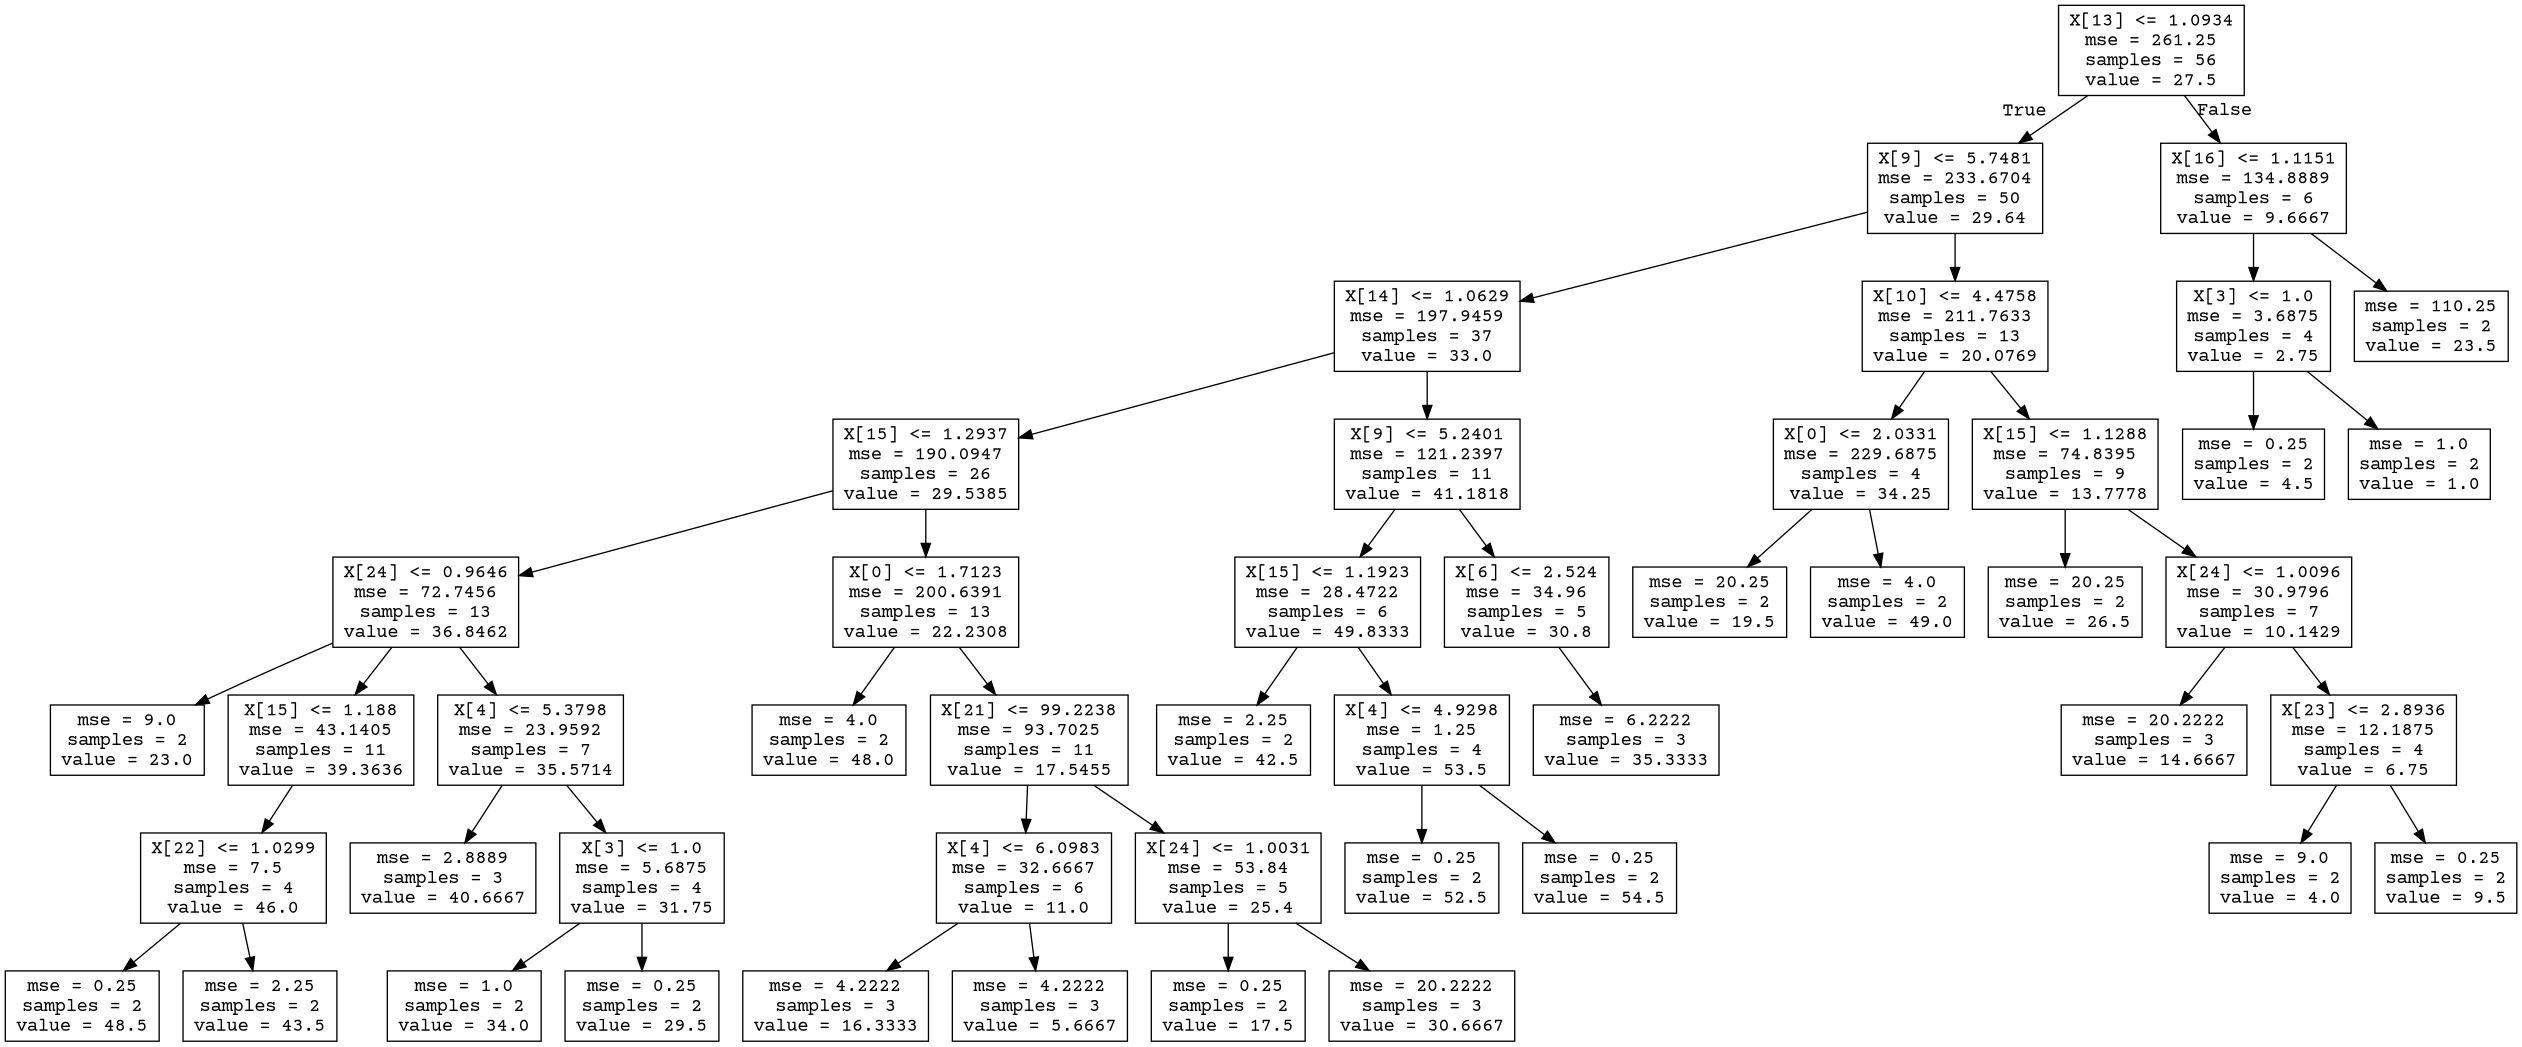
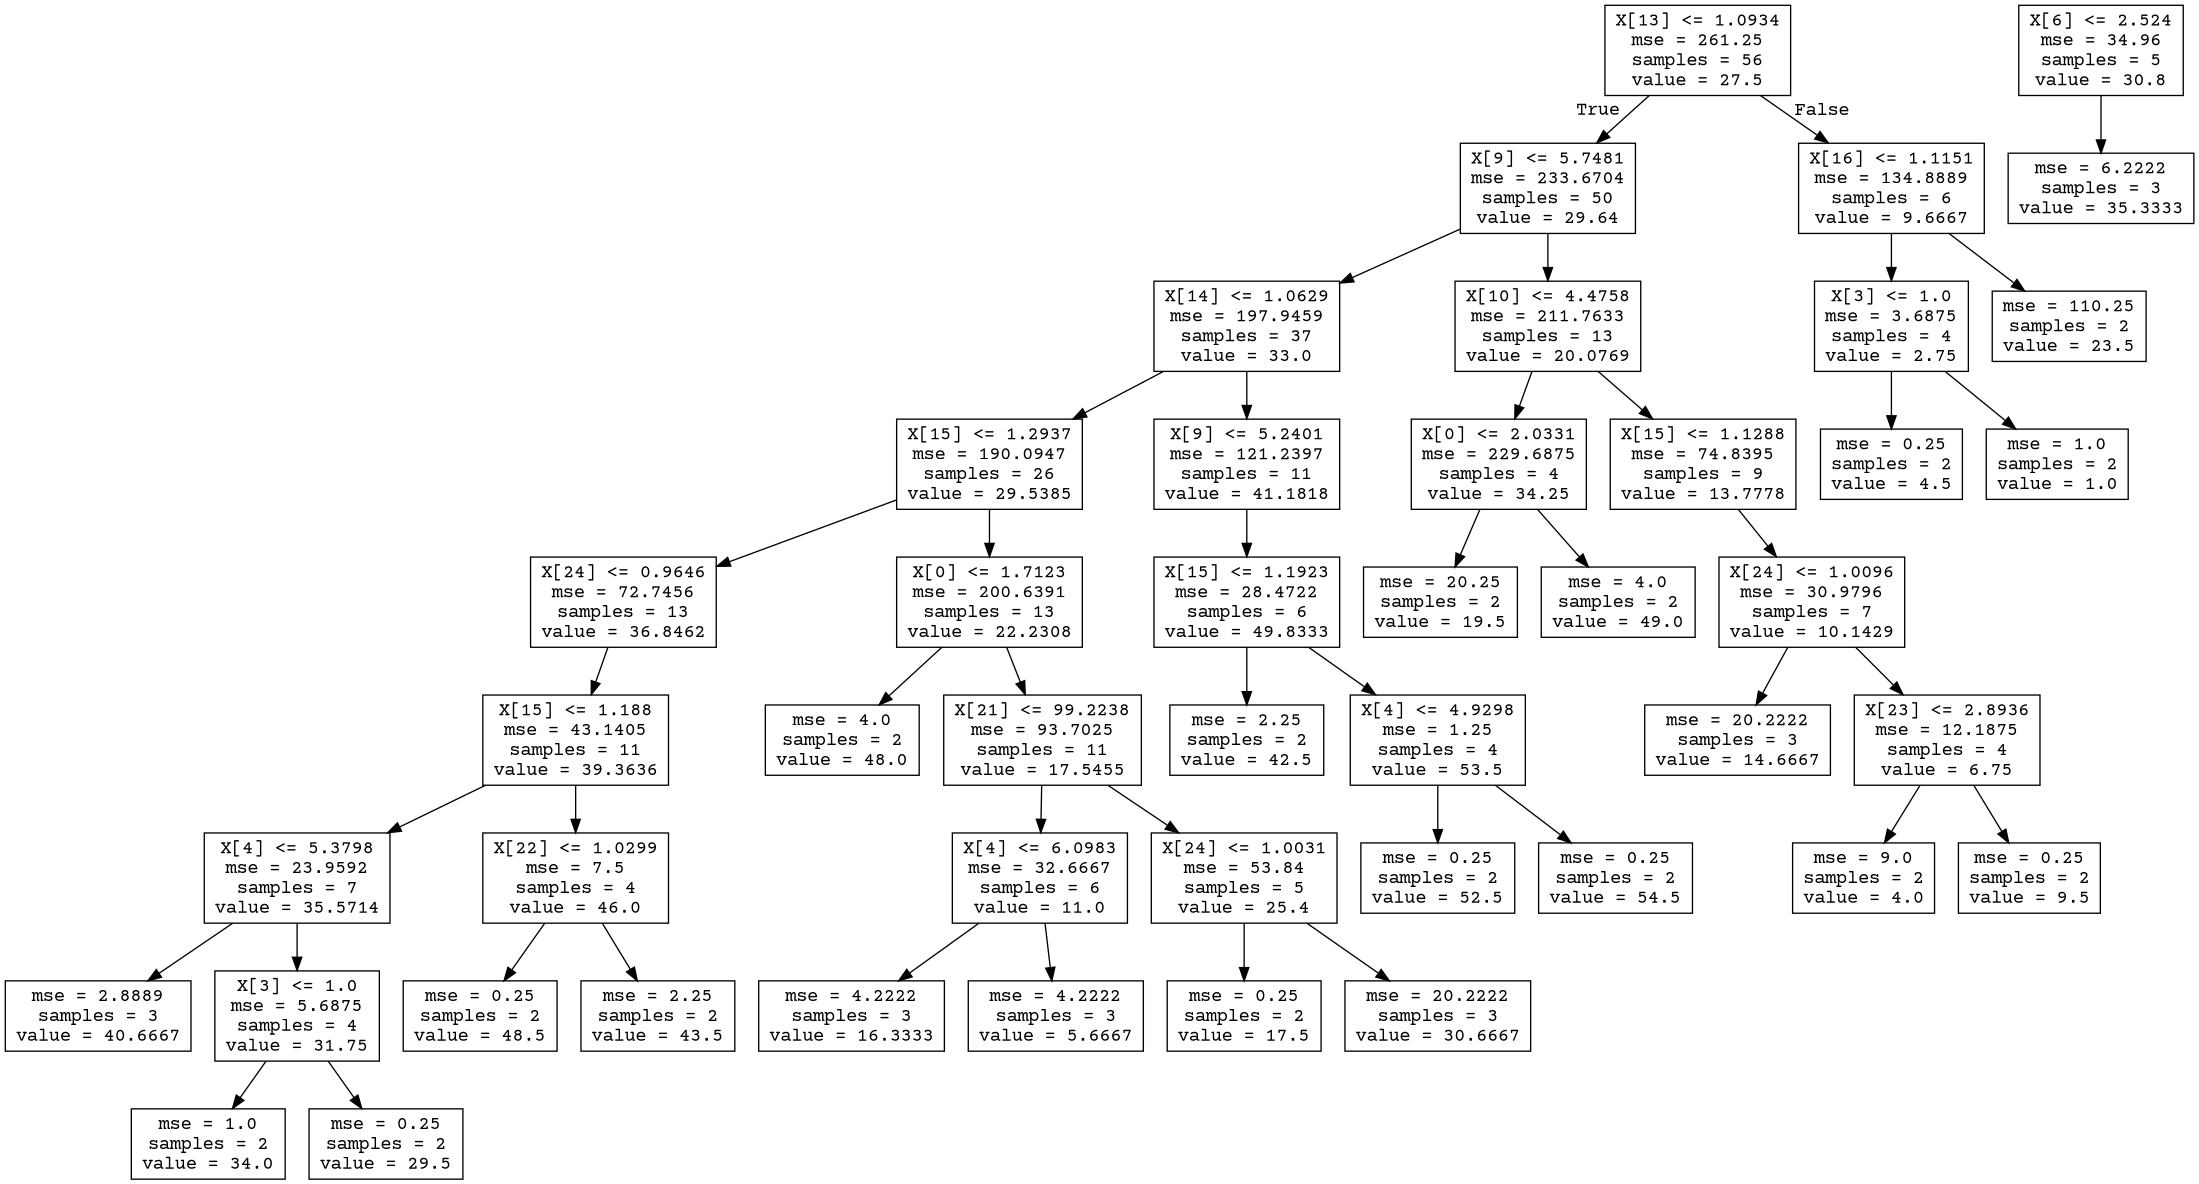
  digraph {
    fontname="Courier Prime"
    node [fontname="Courier Prime" shape=box]
    edge [fontname="Courier Prime"]
    n1 [label="X[13] <= 1.0934\nmse = 261.25\nsamples = 56\nvalue = 27.5"]
    n2 [label="X[9] <= 5.7481\nmse = 233.6704\nsamples = 50\nvalue = 29.64"]
    n3 [label="X[16] <= 1.1151\nmse = 134.8889\nsamples = 6\nvalue = 9.6667"]
    n4 [label="X[14] <= 1.0629\nmse = 197.9459\nsamples = 37\nvalue = 33.0"]
    n5 [label="X[10] <= 4.4758\nmse = 211.7633\nsamples = 13\nvalue = 20.0769"]
    n6 [label="X[3] <= 1.0\nmse = 3.6875\nsamples = 4\nvalue = 2.75"]
    n7 [label="mse = 110.25\nsamples = 2\nvalue = 23.5"]
    n8 [label="X[15] <= 1.2937\nmse = 190.0947\nsamples = 26\nvalue = 29.5385"]
    n9 [label="X[9] <= 5.2401\nmse = 121.2397\nsamples = 11\nvalue = 41.1818"]
    n10 [label="X[0] <= 2.0331\nmse = 229.6875\nsamples = 4\nvalue = 34.25"]
    n11 [label="X[15] <= 1.1288\nmse = 74.8395\nsamples = 9\nvalue = 13.7778"]
    n12 [label="X[24] <= 0.9646\nmse = 72.7456\nsamples = 13\nvalue = 36.8462"]
    n13 [label="X[0] <= 1.7123\nmse = 200.6391\nsamples = 13\nvalue = 22.2308"]
    n14 [label="X[15] <= 1.1923\nmse = 28.4722\nsamples = 6\nvalue = 49.8333"]
    n15 [label="X[6] <= 2.524\nmse = 34.96\nsamples = 5\nvalue = 30.8"]
-   n16 [label="mse = 9.0\nsamples = 2\nvalue = 23.0"]
    n17 [label="X[15] <= 1.188\nmse = 43.1405\nsamples = 11\nvalue = 39.3636"]
    n18 [label="mse = 4.0\nsamples = 2\nvalue = 48.0"]
    n19 [label="X[21] <= 99.2238\nmse = 93.7025\nsamples = 11\nvalue = 17.5455"]
    n20 [label="X[4] <= 5.3798\nmse = 23.9592\nsamples = 7\nvalue = 35.5714"]
    n21 [label="X[22] <= 1.0299\nmse = 7.5\nsamples = 4\nvalue = 46.0"]
    n22 [label="mse = 2.8889\nsamples = 3\nvalue = 40.6667"]
    n23 [label="X[3] <= 1.0\nmse = 5.6875\nsamples = 4\nvalue = 31.75"]
    n24 [label="mse = 0.25\nsamples = 2\nvalue = 48.5"]
    n25 [label="mse = 2.25\nsamples = 2\nvalue = 43.5"]
    n26 [label="mse = 1.0\nsamples = 2\nvalue = 34.0"]
    n27 [label="mse = 0.25\nsamples = 2\nvalue = 29.5"]
    n28 [label="X[4] <= 6.0983\nmse = 32.6667\nsamples = 6\nvalue = 11.0"]
    n29 [label="X[24] <= 1.0031\nmse = 53.84\nsamples = 5\nvalue = 25.4"]
    n30 [label="mse = 4.2222\nsamples = 3\nvalue = 16.3333"]
    n31 [label="mse = 4.2222\nsamples = 3\nvalue = 5.6667"]
    n32 [label="mse = 0.25\nsamples = 2\nvalue = 17.5"]
    n33 [label="mse = 20.2222\nsamples = 3\nvalue = 30.6667"]
    n34 [label="mse = 2.25\nsamples = 2\nvalue = 42.5"]
    n35 [label="X[4] <= 4.9298\nmse = 1.25\nsamples = 4\nvalue = 53.5"]
    n36 [label="mse = 6.2222\nsamples = 3\nvalue = 35.3333"]
    n37 [label="mse = 0.25\nsamples = 2\nvalue = 52.5"]
    n38 [label="mse = 0.25\nsamples = 2\nvalue = 54.5"]
    n39 [label="mse = 20.25\nsamples = 2\nvalue = 19.5"]
    n40 [label="mse = 4.0\nsamples = 2\nvalue = 49.0"]
-   n41 [label="mse = 20.25\nsamples = 2\nvalue = 26.5"]
    n42 [label="X[24] <= 1.0096\nmse = 30.9796\nsamples = 7\nvalue = 10.1429"]
    n43 [label="mse = 20.2222\nsamples = 3\nvalue = 14.6667"]
    n44 [label="X[23] <= 2.8936\nmse = 12.1875\nsamples = 4\nvalue = 6.75"]
    n45 [label="mse = 9.0\nsamples = 2\nvalue = 4.0"]
    n46 [label="mse = 0.25\nsamples = 2\nvalue = 9.5"]
    n47 [label="mse = 0.25\nsamples = 2\nvalue = 4.5"]
    n48 [label="mse = 1.0\nsamples = 2\nvalue = 1.0"]
    n1 -> n2 [headlabel=True labelangle=45 labeldistance=2.5]
    n1 -> n3 [headlabel=False labelangle=-45 labeldistance=2.5]
    n2 -> n4
    n2 -> n5
    n3 -> n6
    n3 -> n7
    n4 -> n8
    n4 -> n9
    n5 -> n10
    n5 -> n11
    n6 -> n47
    n6 -> n48
    n8 -> n12
    n8 -> n13
    n9 -> n14
-   n9 -> n15
    n10 -> n39
    n10 -> n40
-   n11 -> n41
    n11 -> n42
-   n12 -> n16
    n12 -> n17
    n13 -> n18
    n13 -> n19
    n14 -> n34
    n14 -> n35
    n15 -> n36
-   n12 -> n20
+   n17 -> n20
    n17 -> n21
    n19 -> n28
    n19 -> n29
    n20 -> n22
    n20 -> n23
    n21 -> n24
    n21 -> n25
    n23 -> n26
    n23 -> n27
    n28 -> n30
    n28 -> n31
    n29 -> n32
    n29 -> n33
    n35 -> n37
    n35 -> n38
    n42 -> n43
    n42 -> n44
    n44 -> n45
    n44 -> n46
  }
